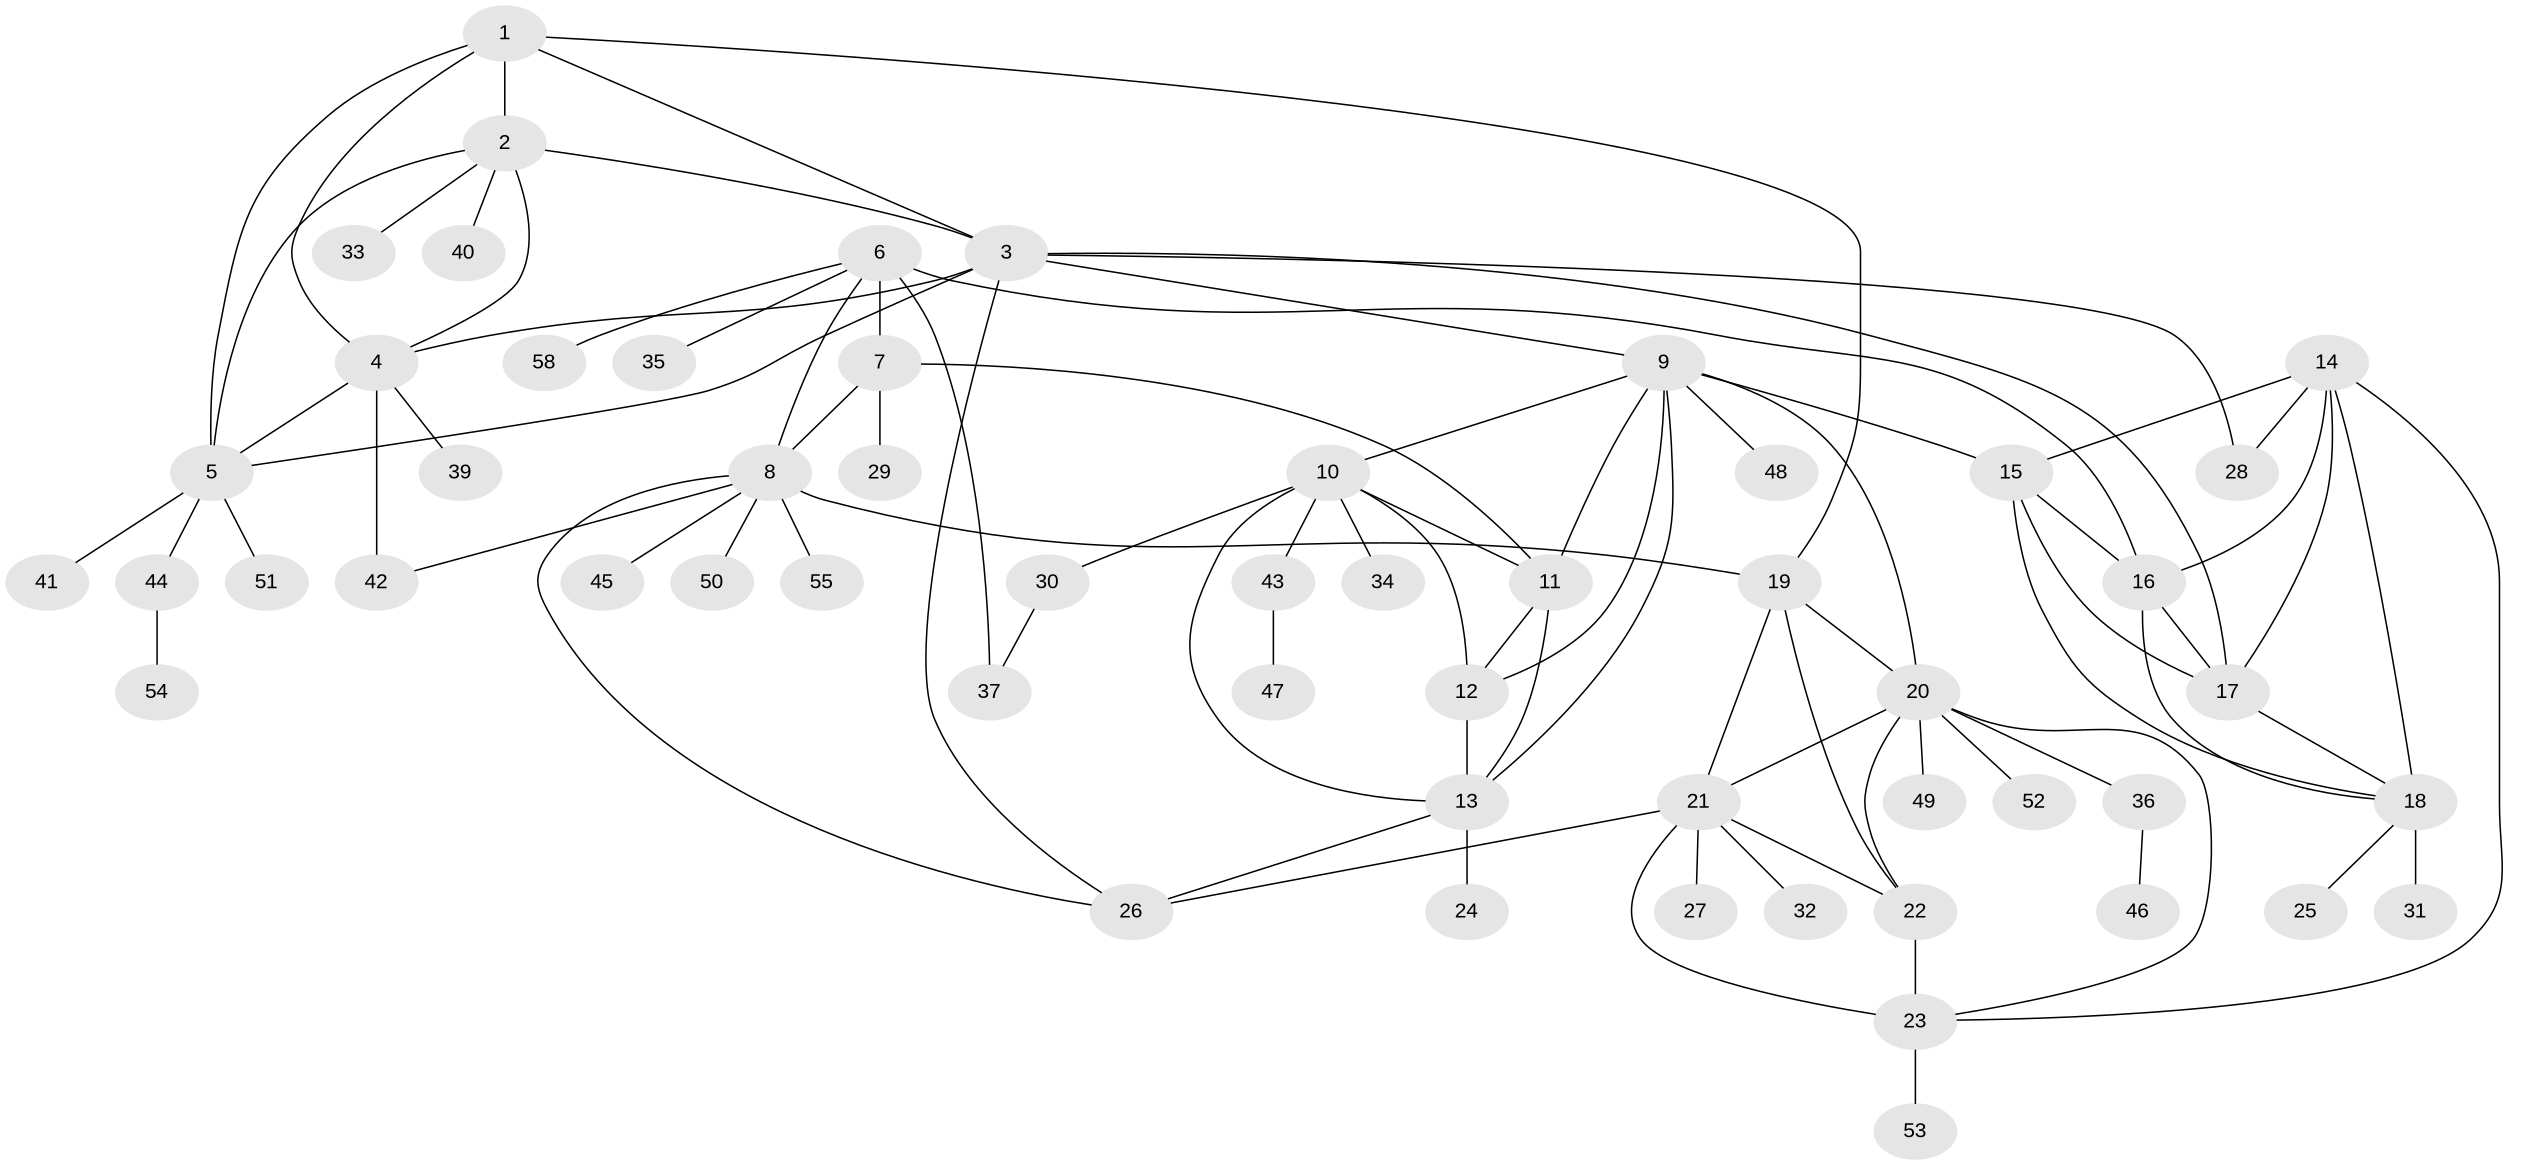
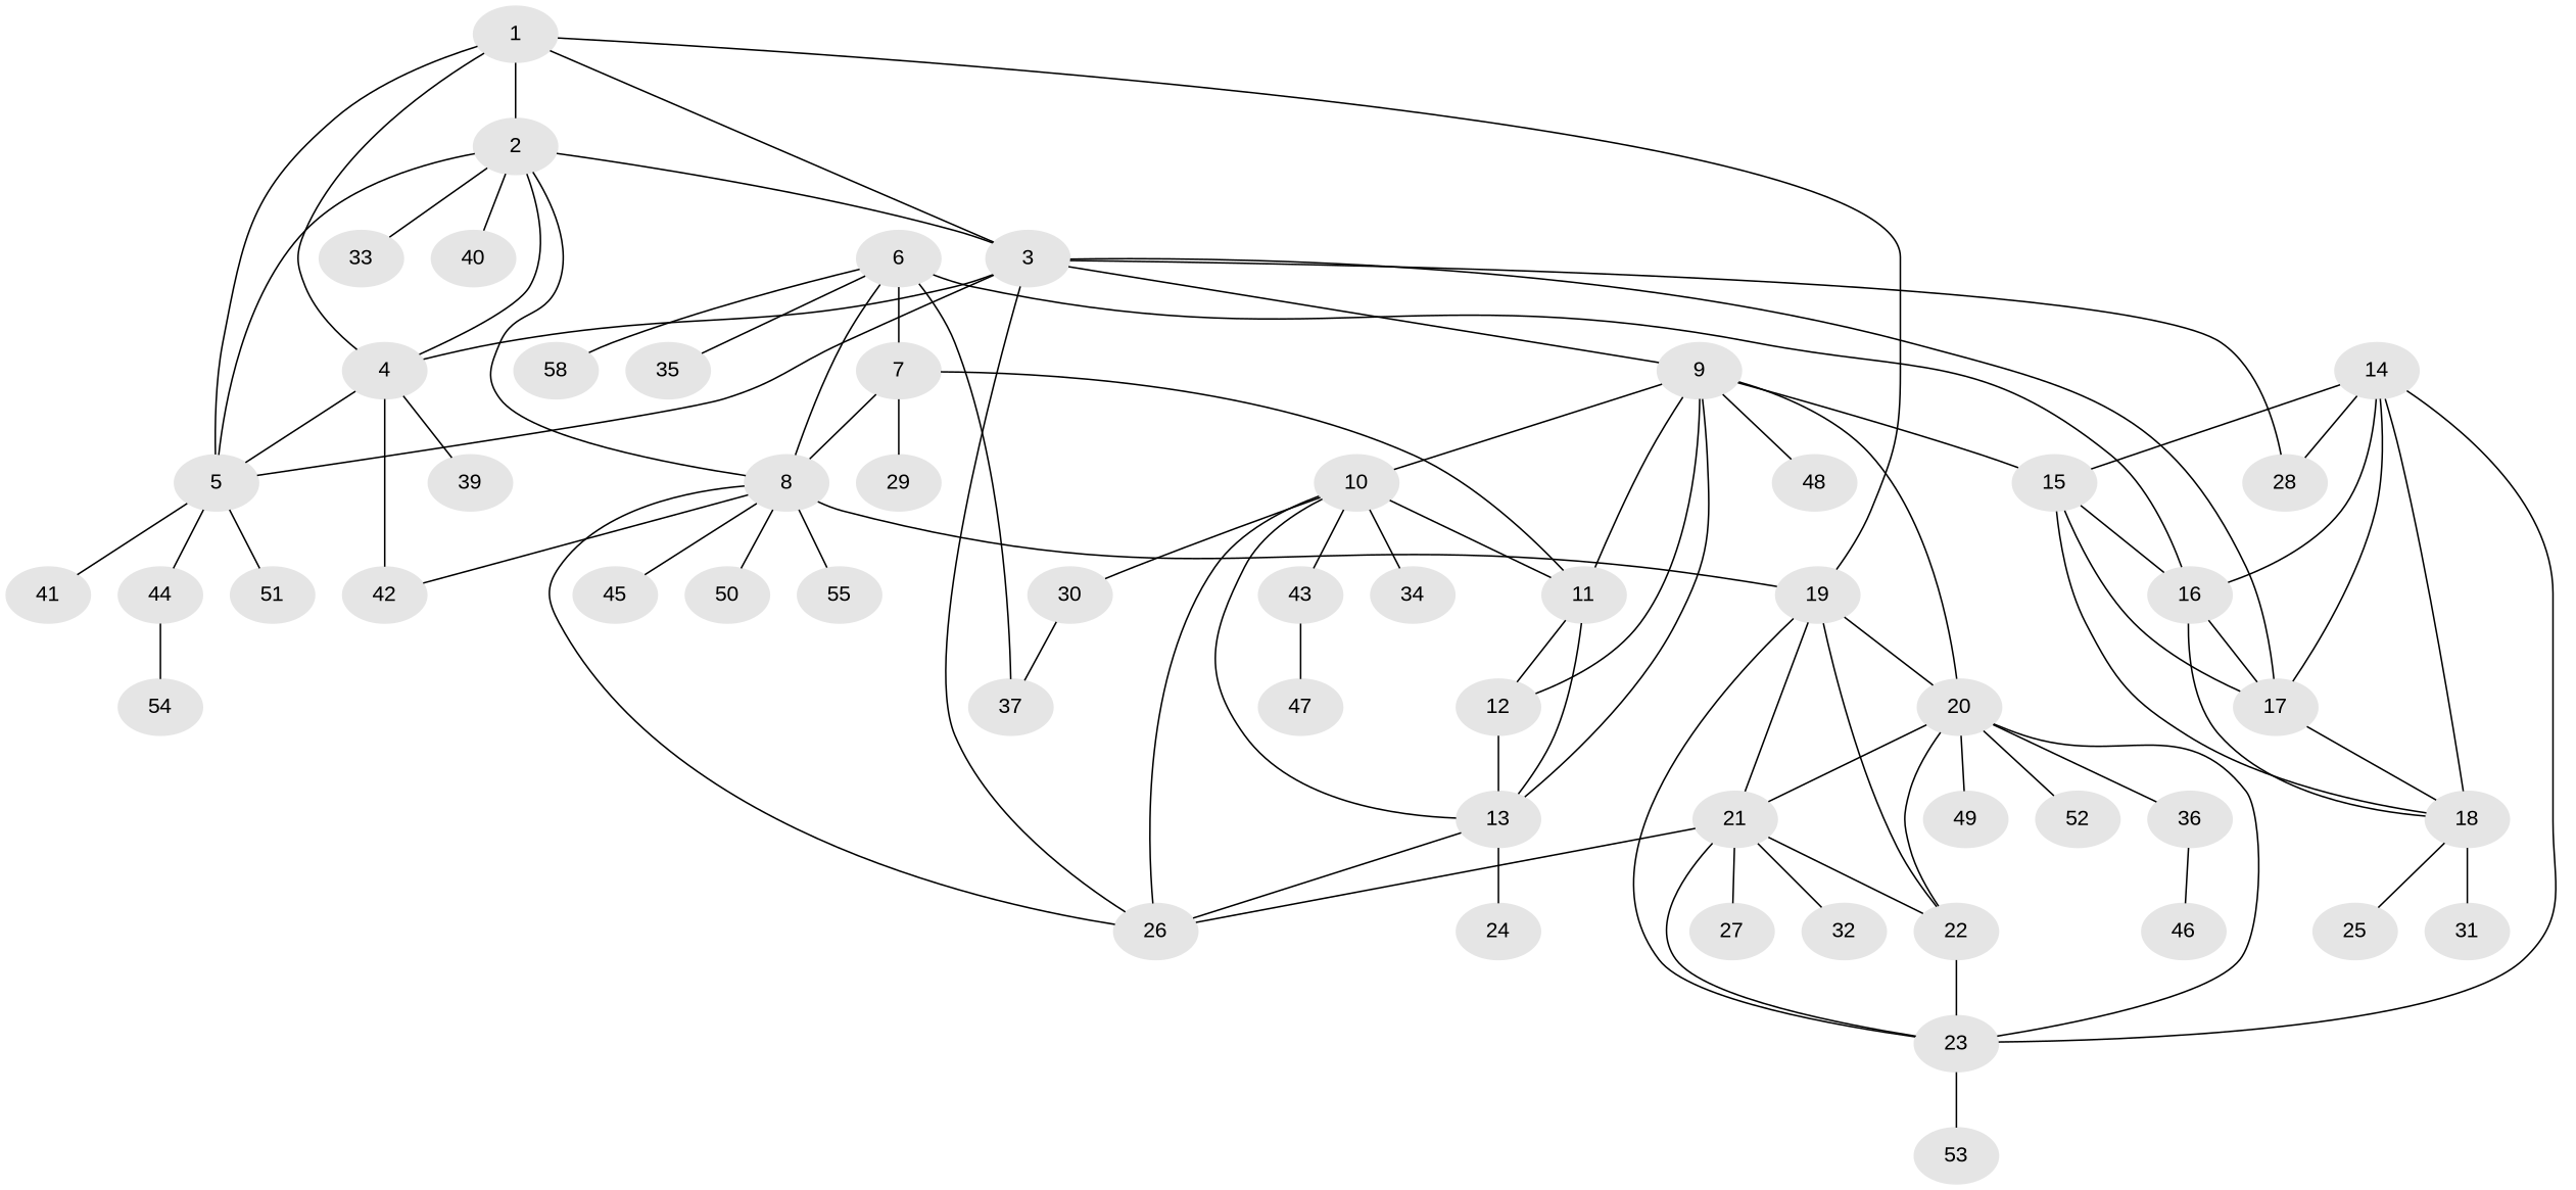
  graph {
    fontname="Liberation Sans"
    node [color=gray90 fontname="Liberation Sans" style=filled]
    edge [fontname="Liberation Sans" weight=1.0]
    1
    2
    3
    4
    5
    19
    8
    33
    40
    9
    17
    26
    28
    39
    42
    41
    44
    51
    20
    23
    21
    22
    45
    50
    55
    11
    10
    12
    13
    15
    48
    18
    54
    6
    7
    16
    35
    37
    n39 [label=58]
    29
    30
    34
    43
    24
    36
    49
    52
    47
    14
    25
    31
    53
    27
    32
    46
    1 -- 2
    1 -- 3
    1 -- 4
    1 -- 5
    1 -- 19
    2 -- 3
    2 -- 4
    2 -- 5
+   2 -- 8
    2 -- 33
    2 -- 40
    3 -- 4
    3 -- 5
    3 -- 9
    3 -- 17
    3 -- 26
    3 -- 28
    4 -- 5
    4 -- 39
    4 -- 42 [weight=3.0]
    5 -- 41
    5 -- 44
    5 -- 51
    19 -- 20
+   19 -- 23
    19 -- 21
    19 -- 22
    8 -- 19
    8 -- 26
    8 -- 42
    8 -- 45
    8 -- 50
    8 -- 55
    9 -- 20
    9 -- 11
    9 -- 10
    9 -- 12
    9 -- 13
    9 -- 15
    9 -- 48
    17 -- 18
    44 -- 54
    20 -- 23
    20 -- 21
    20 -- 22
    20 -- 36
    20 -- 49
    20 -- 52
    23 -- 53
    21 -- 26
    21 -- 23
    21 -- 22 [weight=5.0]
    21 -- 27
    21 -- 32
    22 -- 23
    11 -- 12
    11 -- 13
    10 -- 11
-   10 -- 12
+   10 -- 26
    10 -- 13
    10 -- 30
    10 -- 34
    10 -- 43
    12 -- 13
    13 -- 26
    13 -- 24 [weight=3.0]
    15 -- 17
    15 -- 18
    15 -- 16
    18 -- 25
    18 -- 31 [weight=4.0]
    6 -- 8
    6 -- 7 [weight=3.0]
    6 -- 16
    6 -- 35
    6 -- 37 [weight=4.0]
    6 -- n39
    7 -- 8 [weight=3.0]
    7 -- 11
    7 -- 29
    16 -- 17
    16 -- 18
    30 -- 37
    43 -- 47
    36 -- 46
    14 -- 17
    14 -- 28
    14 -- 23
    14 -- 15
    14 -- 18
    14 -- 16
  }
